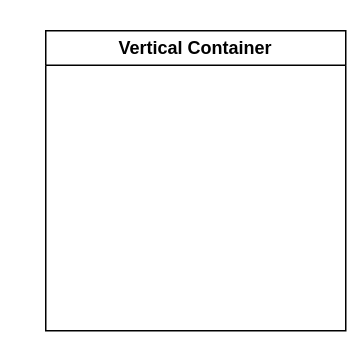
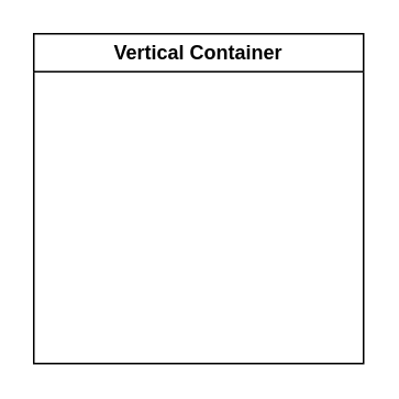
  <mxCell id="0" />
  <mxCell id="1" parent="0" />
- <mxCell id="2" value="Vertical Container" style="swimlane;whiteSpace=wrap;html=1;" vertex="1" parent="1"><mxGeometry x="30" y="20" width="200" height="200" as="geometry" /></mxCell>
+ <mxCell id="2" value="Vertical Container" style="swimlane;whiteSpace=wrap;html=1;" vertex="1" parent="1"><mxGeometry x="20" y="20" width="200" height="200" as="geometry" /></mxCell>
